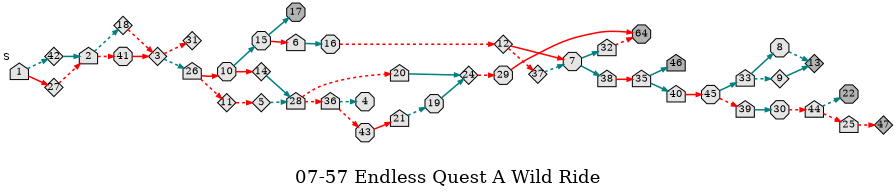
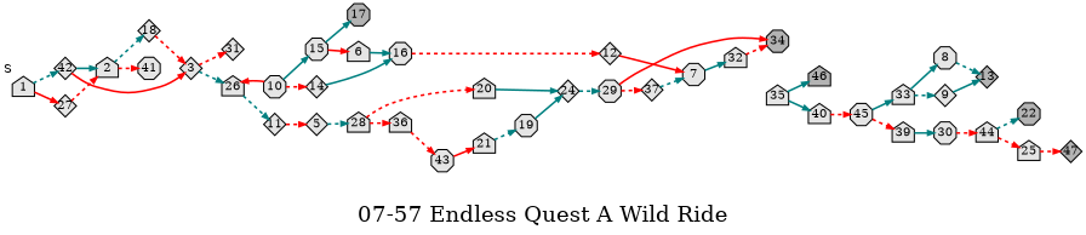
  digraph {
    fontsize=36
    label="07-57 Endless Quest A Wild Ride"
    nodesep=0.35
    ordering=out
    rankdir=LR
    ranksep=0.45
    node [fillcolor=grey90 fixedsize=true fontsize=20 labelfloat=true margin="0,0" penwidth=2 regular=true shape=house style=filled]
    edge [color=red fontsize=12 labelfloat=true penwidth=3 style=dashed]
    1 [xlabel=S]
    42 [shape=diamond]
    27 [shape=diamond]
    2
    18 [shape=diamond]
    41 [shape=octagon]
    3 [shape=diamond]
    31 [shape=diamond]
    26
    10 [shape=octagon]
    11 [shape=diamond]
-   4 [shape=octagon]
    12 [shape=diamond]
    7 [shape=octagon]
    5 [shape=diamond]
    28
    20
    36
    24 [shape=diamond]
    43 [shape=octagon]
    16 [shape=octagon]
    6
    32
-   38
-   34 [fillcolor=grey70 shape=octagon label=64]
+   34 [fillcolor=grey70 shape=octagon]
    35
    46 [fillcolor=grey70]
    40
    13 [fillcolor=grey70 shape=diamond]
    8 [shape=octagon]
    9 [shape=diamond]
    15 [shape=octagon]
    14 [shape=diamond]
    17 [fillcolor=grey70 shape=octagon]
    19 [shape=octagon]
    29 [shape=octagon]
    37 [shape=diamond]
    21
    22 [fillcolor=grey70 shape=octagon]
    47 [fillcolor=grey70 shape=diamond]
    25
    30 [shape=octagon]
    44
    33
    45 [shape=octagon]
    39
    1 -> 42 [color=teal]
    1 -> 27 [style=solid]
    42 -> 2 [color=teal style=solid]
    27 -> 2
    2 -> 18 [color=teal]
    2 -> 41
    18 -> 3
-   41 -> 3 [style=solid]
+   42 -> 3 [style=solid]
    3 -> 31
    3 -> 26 [color=teal]
-   26 -> 10 [style=solid]
-   26 -> 11
+   10 -> 26 [style=solid]
+   26 -> 11 [color=teal]
    10 -> 15 [color=teal style=solid]
-   10 -> 14 [style=solid]
+   10 -> 14
    11 -> 5
    12 -> 7 [style=solid]
    7 -> 32 [color=teal style=solid]
-   7 -> 38 [color=teal style=solid]
    5 -> 28 [color=teal]
    28 -> 20
    28 -> 36
    20 -> 24 [color=teal style=solid]
-   36 -> 4 [color=teal]
    36 -> 43
-   24 -> 29
+   24 -> 29 [color=teal]
    43 -> 21 [style=solid]
    16 -> 12
    6 -> 16 [color=teal style=solid]
    32 -> 34
-   38 -> 35 [style=solid]
    35 -> 46 [color=teal style=solid]
    35 -> 40 [color=teal style=solid]
-   40 -> 45 [style=solid]
+   40 -> 45
    8 -> 13 [color=teal]
    9 -> 13 [color=teal style=solid]
    15 -> 6 [style=solid]
    15 -> 17 [color=teal style=solid]
-   14 -> 28 [color=teal style=solid]
+   14 -> 16 [color=teal style=solid]
    19 -> 24 [color=teal style=solid]
    29 -> 34 [style=solid]
-   12 -> 37
+   29 -> 37
    37 -> 7 [color=teal]
    21 -> 19 [color=teal]
    25 -> 47
    30 -> 44
    44 -> 22 [color=teal]
    44 -> 25
    33 -> 8 [color=teal style=solid]
    33 -> 9 [color=teal]
    45 -> 33 [color=teal style=solid]
    45 -> 39
    39 -> 30 [color=teal style=solid]
  }
